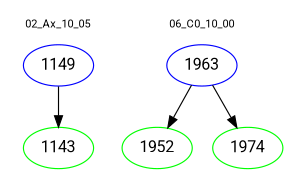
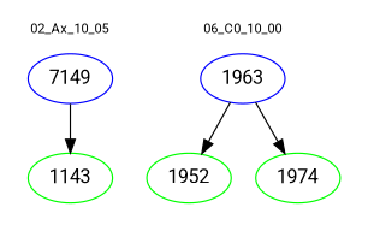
  digraph {
    fontname=Roboto
    node [color=green fontname=Roboto]
    edge [color=black fontname=Roboto]
-   n1 [color=blue label=1149]
+   n1 [color=blue label=7149]
    n2 [label=1143]
    n3 [color=blue label=1963]
    n4 [label=1952]
    n5 [label=1974]
    subgraph cluster_1 {
      color=white
      fontsize=10
      label="02_Ax_10_05"
      n1
      n2
    }
    subgraph cluster_2 {
      color=white
      fontsize=10
      label="06_C0_10_00"
      n3
      n4
      n5
    }
    n1 -> n2
    n3 -> n4
    n3 -> n5
  }
